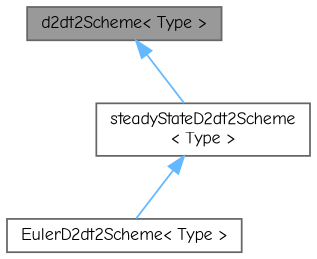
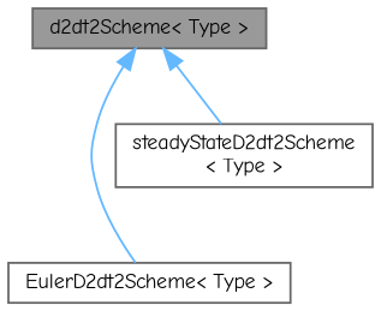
  digraph {
    fontname="Comic Neue"
    node [color=gray40 fillcolor=white fontname="Comic Neue" fontsize=10 shape=box style=filled]
    edge [color=steelblue1 dir=back fontname="Comic Neue" fontsize=10 labelfontname=Helvetica labelfontsize=10 style=solid]
    n1 [fillcolor=grey60 fontcolor=black height=0.2 label="d2dt2Scheme\< Type \>" width=0.4]
    n2 [height=0.2 label="EulerD2dt2Scheme\< Type \>" width=0.4]
    n3 [height=0.2 label="steadyStateD2dt2Scheme\l\< Type \>" width=0.4]
-   n3 -> n2
+   n1 -> n2
    n1 -> n3
  }
